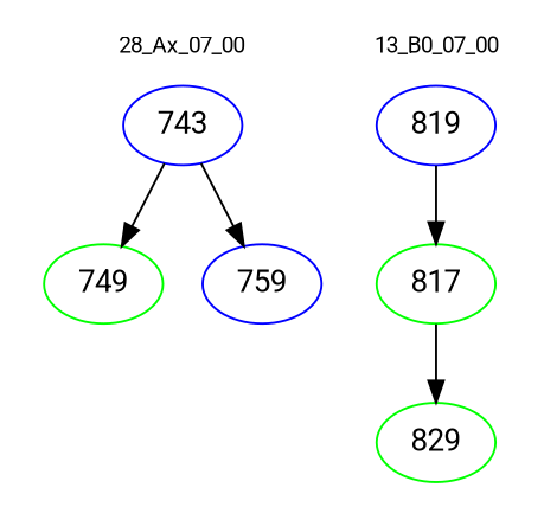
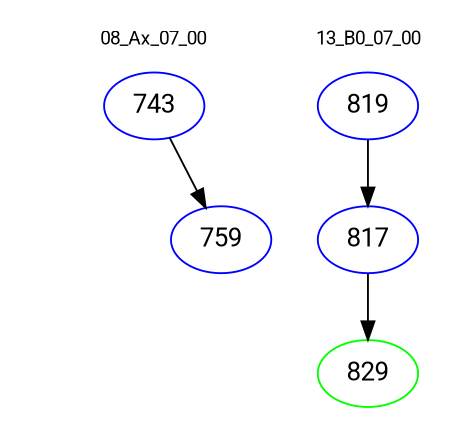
  digraph {
    fontname=Roboto
    node [color=blue fontname=Roboto]
    edge [color=black fontname=Roboto]
    n1 [label=743]
-   n2 [color=green label=749]
    n3 [label=759]
-   n4 [color=green label=817]
+   n4 [label=817]
    n5 [label=819]
    n6 [color=green label=829]
    subgraph cluster_1 {
      color=white
      fontsize=10
-     label="28_Ax_07_00"
+     label="08_Ax_07_00"
      n1
-     n2
      n3
    }
    subgraph cluster_2 {
      color=white
      fontsize=10
      label="13_B0_07_00"
      n4
      n5
      n6
    }
-   n1 -> n2
    n1 -> n3
    n4 -> n6
    n5 -> n4
  }
